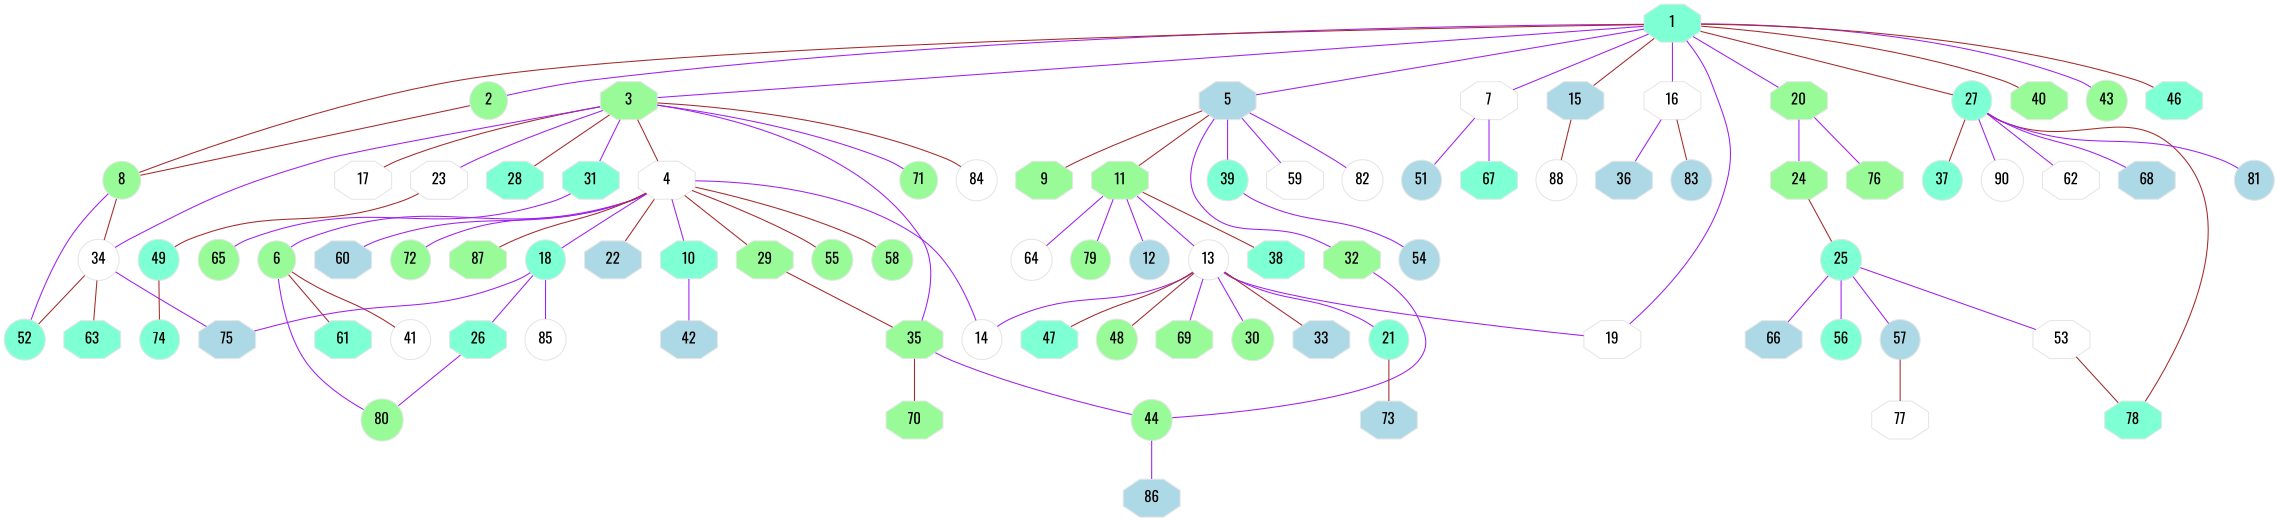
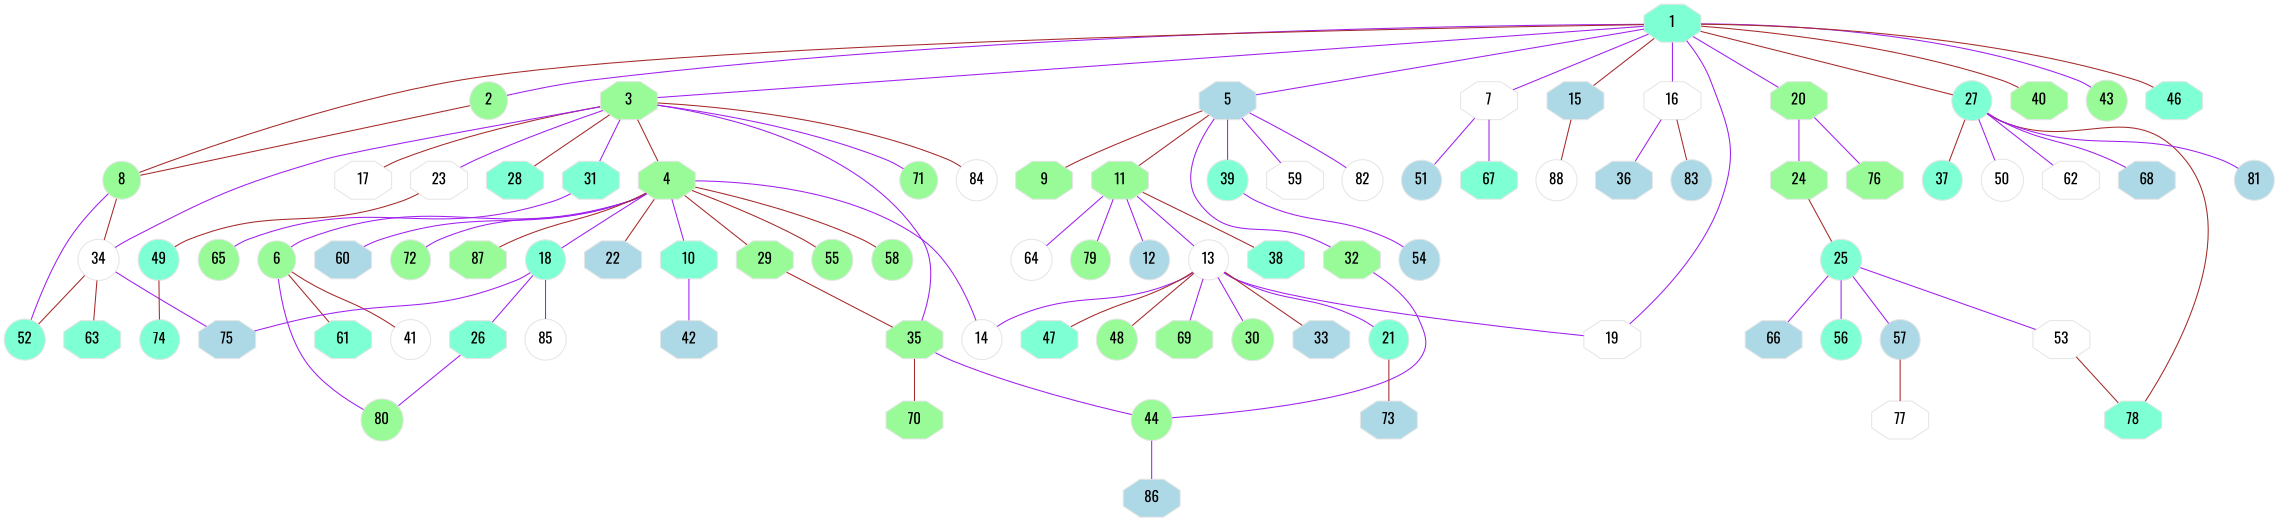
  graph {
    fontname=Oswald
    node [color=gray90 fillcolor=palegreen fontname=Oswald shape=octagon style=filled]
    edge [color=purple fontname=Oswald]
    1 [fillcolor=aquamarine]
    2 [shape=circle]
    3
    5 [fillcolor=lightblue]
    7 [fillcolor=white]
    8 [shape=circle]
    15 [fillcolor=lightblue]
    16 [fillcolor=white]
    19 [fillcolor=white]
    20
    27 [fillcolor=aquamarine shape=circle]
    40
    43 [shape=circle]
    46 [fillcolor=aquamarine]
-   4 [fillcolor=white]
+   4
    17 [fillcolor=white]
    23 [fillcolor=white]
    28 [fillcolor=aquamarine]
    31 [fillcolor=aquamarine]
    34 [fillcolor=white shape=circle]
    35
    71 [shape=circle]
    84 [fillcolor=white shape=circle]
    9
    11
    32
    39 [fillcolor=aquamarine shape=circle]
    59 [fillcolor=white]
    82 [fillcolor=white shape=circle]
    51 [fillcolor=lightblue shape=circle]
    67 [fillcolor=aquamarine]
    52 [fillcolor=aquamarine shape=circle]
    88 [fillcolor=white shape=circle]
    36 [fillcolor=lightblue]
    83 [fillcolor=lightblue shape=circle]
    24
    76
    37 [fillcolor=aquamarine shape=circle]
-   50 [fillcolor=white shape=circle label=90]
+   50 [fillcolor=white shape=circle]
    62 [fillcolor=white]
    68 [fillcolor=lightblue]
    78 [fillcolor=aquamarine]
    81 [fillcolor=lightblue shape=circle]
    6 [shape=circle]
    10 [fillcolor=aquamarine]
    14 [fillcolor=white shape=circle]
    18 [fillcolor=aquamarine shape=circle]
    22 [fillcolor=lightblue]
    29
    55 [shape=circle]
    58 [shape=circle]
    60 [fillcolor=lightblue]
    72 [shape=circle]
    87
    49 [fillcolor=aquamarine shape=circle]
    65 [shape=circle]
    75 [fillcolor=lightblue]
    63 [fillcolor=aquamarine]
    44 [shape=circle]
    70
    41 [fillcolor=white shape=circle]
    61 [fillcolor=aquamarine]
    80 [shape=circle]
    42 [fillcolor=lightblue]
    26 [fillcolor=aquamarine]
    85 [fillcolor=white shape=circle]
    12 [fillcolor=lightblue shape=circle]
    13 [fillcolor=white shape=circle]
    38 [fillcolor=aquamarine]
    64 [fillcolor=white shape=circle]
    79 [shape=circle]
    54 [fillcolor=lightblue shape=circle]
    21 [fillcolor=aquamarine shape=circle]
    30 [shape=circle]
    33 [fillcolor=lightblue]
    47 [fillcolor=aquamarine]
    48 [shape=circle]
    69
    73 [fillcolor=lightblue]
    25 [fillcolor=aquamarine shape=circle]
    74 [fillcolor=aquamarine shape=circle]
    53 [fillcolor=white]
    56 [fillcolor=aquamarine shape=circle]
    57 [fillcolor=lightblue shape=circle]
    66 [fillcolor=lightblue]
    77 [fillcolor=white]
    86 [fillcolor=lightblue]
    1 -- 2
    1 -- 3
    1 -- 5
    1 -- 7
    1 -- 8 [color=brown]
    1 -- 15 [color=brown]
    1 -- 16
    1 -- 19
    1 -- 20
    1 -- 27 [color=brown]
    1 -- 40 [color=brown]
    1 -- 43
    1 -- 46 [color=brown]
    2 -- 8 [color=brown]
    3 -- 4 [color=brown]
    3 -- 17 [color=brown]
    3 -- 23
    3 -- 28 [color=brown]
    3 -- 31
    3 -- 34
    3 -- 35
    3 -- 71
    3 -- 84 [color=brown]
    5 -- 9 [color=brown]
    5 -- 11 [color=brown]
    5 -- 32
    5 -- 39
    5 -- 59
    5 -- 82
    7 -- 51
    7 -- 67
    8 -- 34 [color=brown]
    8 -- 52
    15 -- 88 [color=brown]
    16 -- 36
    16 -- 83 [color=brown]
    20 -- 24
    20 -- 76
    27 -- 37 [color=brown]
    27 -- 50
    27 -- 62
    27 -- 68
    27 -- 78 [color=brown]
    27 -- 81
    4 -- 6
    4 -- 10
    4 -- 14
    4 -- 18
    4 -- 22 [color=brown]
    4 -- 29 [color=brown]
    4 -- 55 [color=brown]
    4 -- 58 [color=brown]
    4 -- 60
    4 -- 72
    4 -- 87 [color=brown]
    23 -- 49 [color=brown]
    31 -- 65
    34 -- 52 [color=brown]
    34 -- 75
    34 -- 63 [color=brown]
    35 -- 44
    35 -- 70 [color=brown]
    11 -- 12
    11 -- 13
    11 -- 38 [color=brown]
    11 -- 64
    11 -- 79
    32 -- 44
    39 -- 54
    24 -- 25 [color=brown]
    6 -- 41 [color=brown]
    6 -- 61 [color=brown]
    6 -- 80
    10 -- 42
    18 -- 75
    18 -- 26
    18 -- 85
    29 -- 35 [color=brown]
    49 -- 74 [color=brown]
    44 -- 86
    26 -- 80
    13 -- 19
    13 -- 14
    13 -- 21
    13 -- 30
    13 -- 33 [color=brown]
    13 -- 47 [color=brown]
    13 -- 48 [color=brown]
    13 -- 69
    21 -- 73 [color=brown]
    25 -- 53
    25 -- 56
    25 -- 57
    25 -- 66
    53 -- 78 [color=brown]
    57 -- 77 [color=brown]
  }
